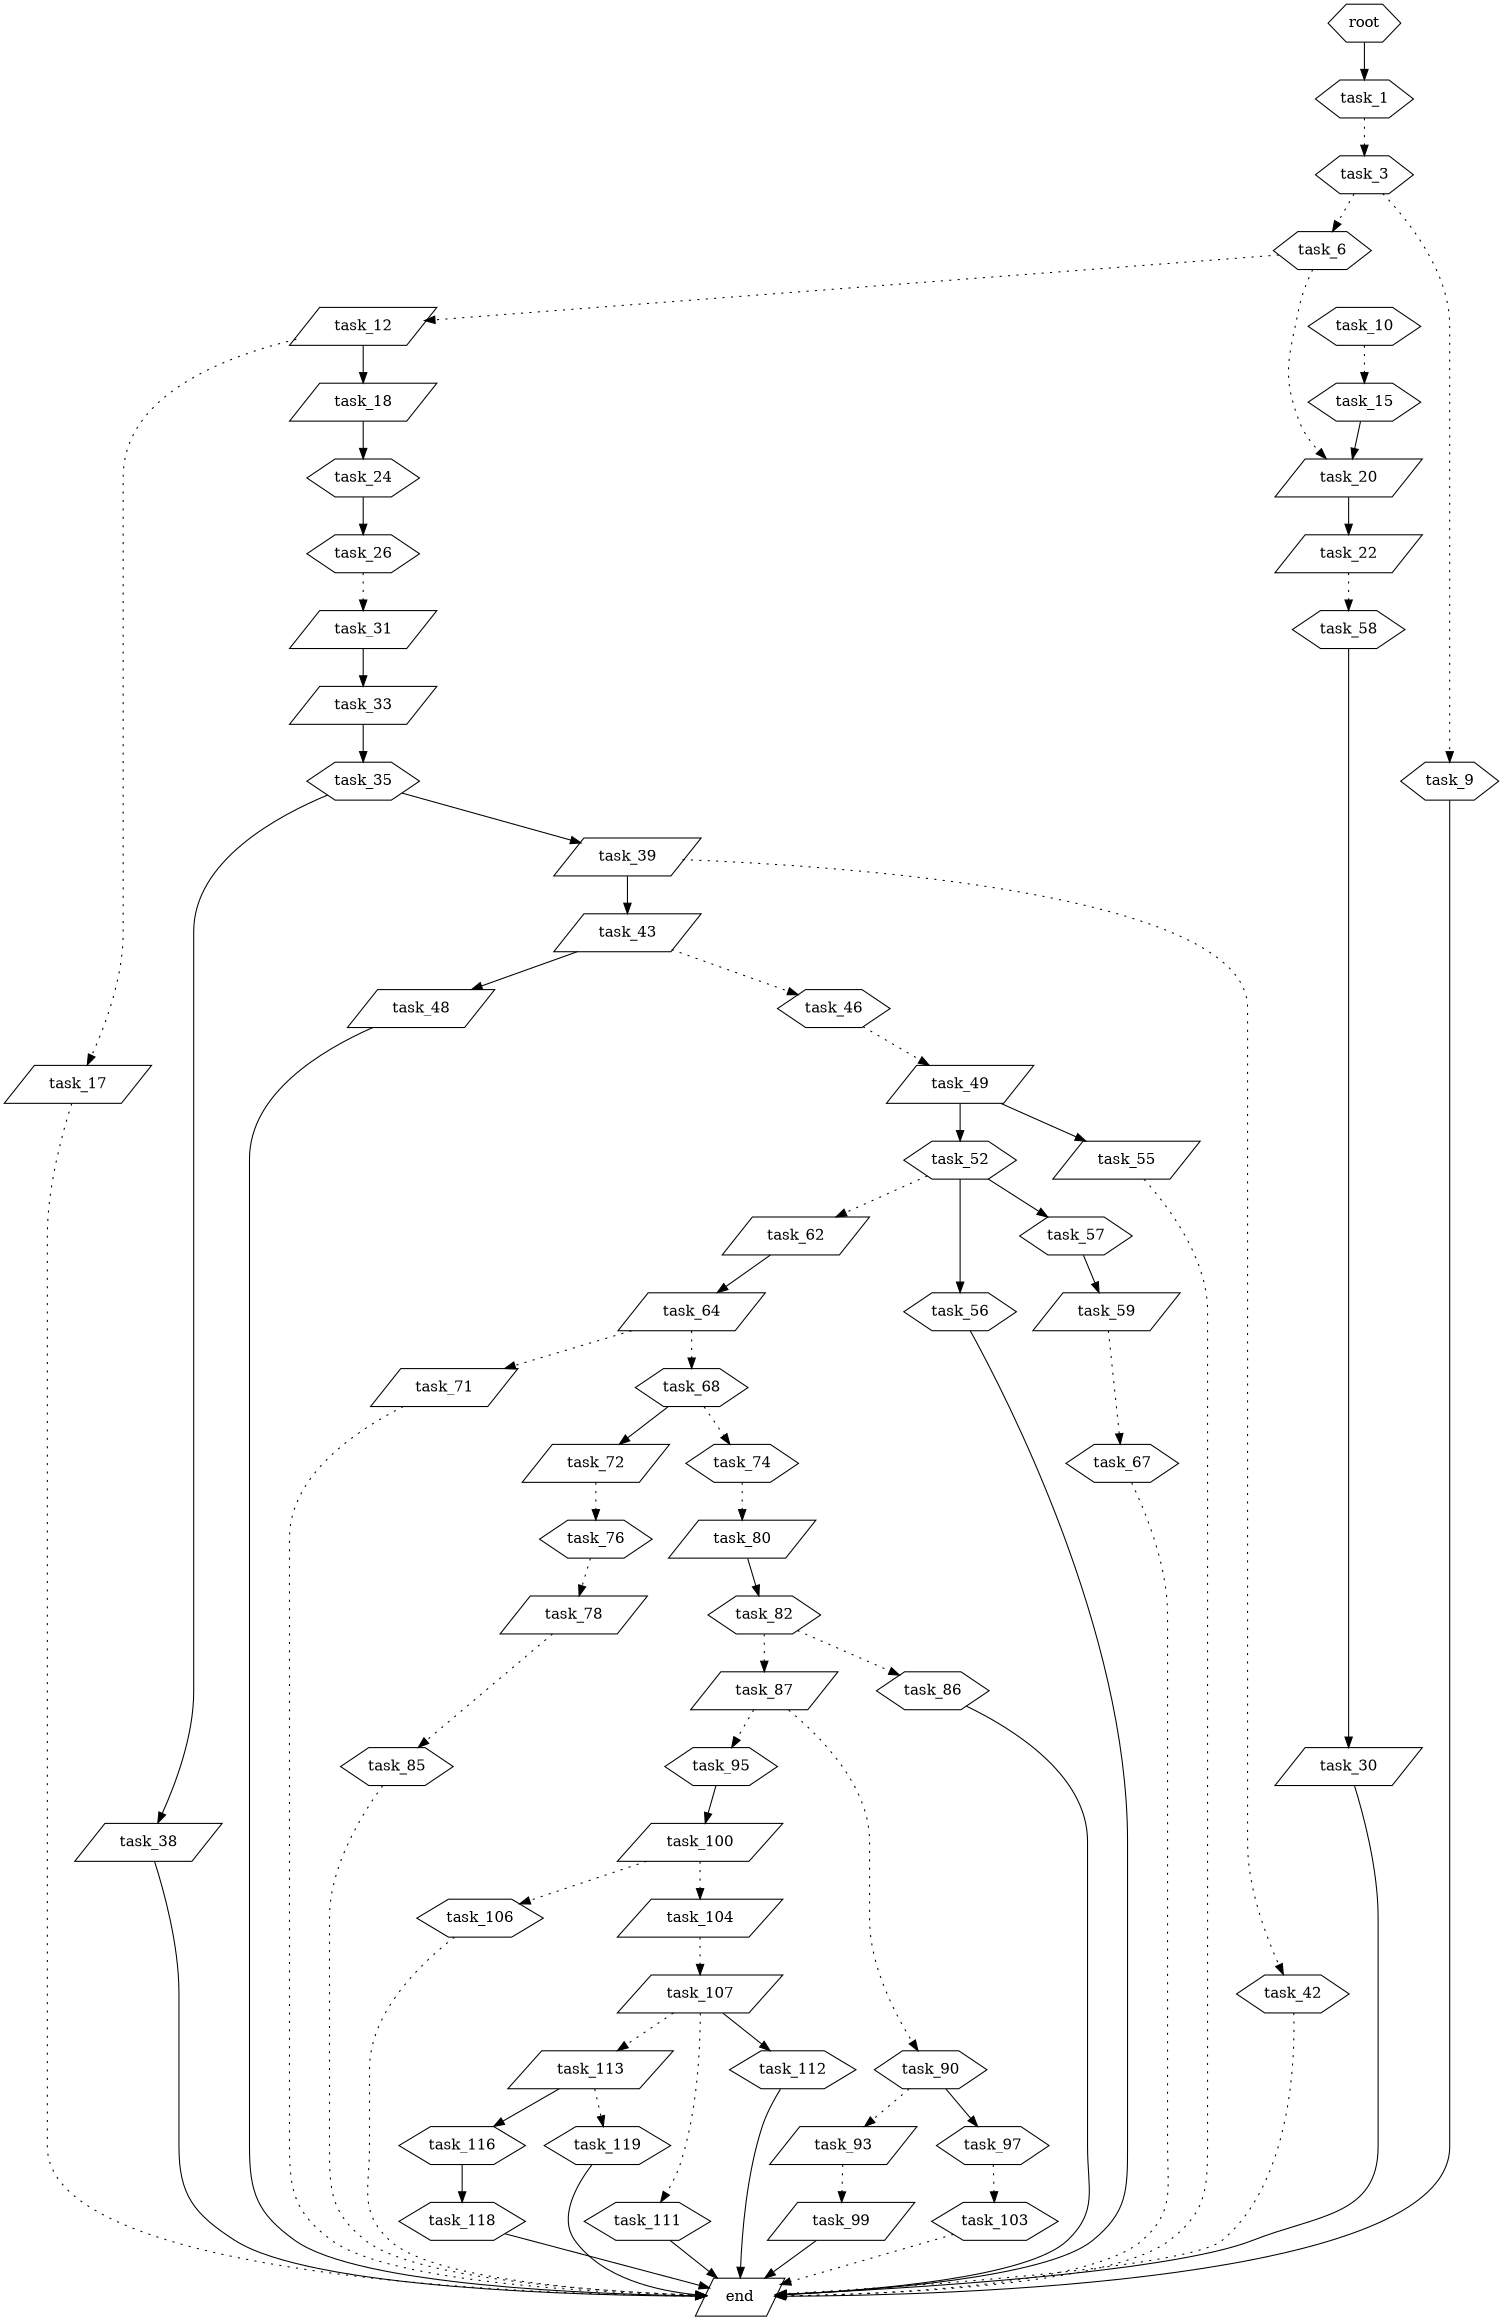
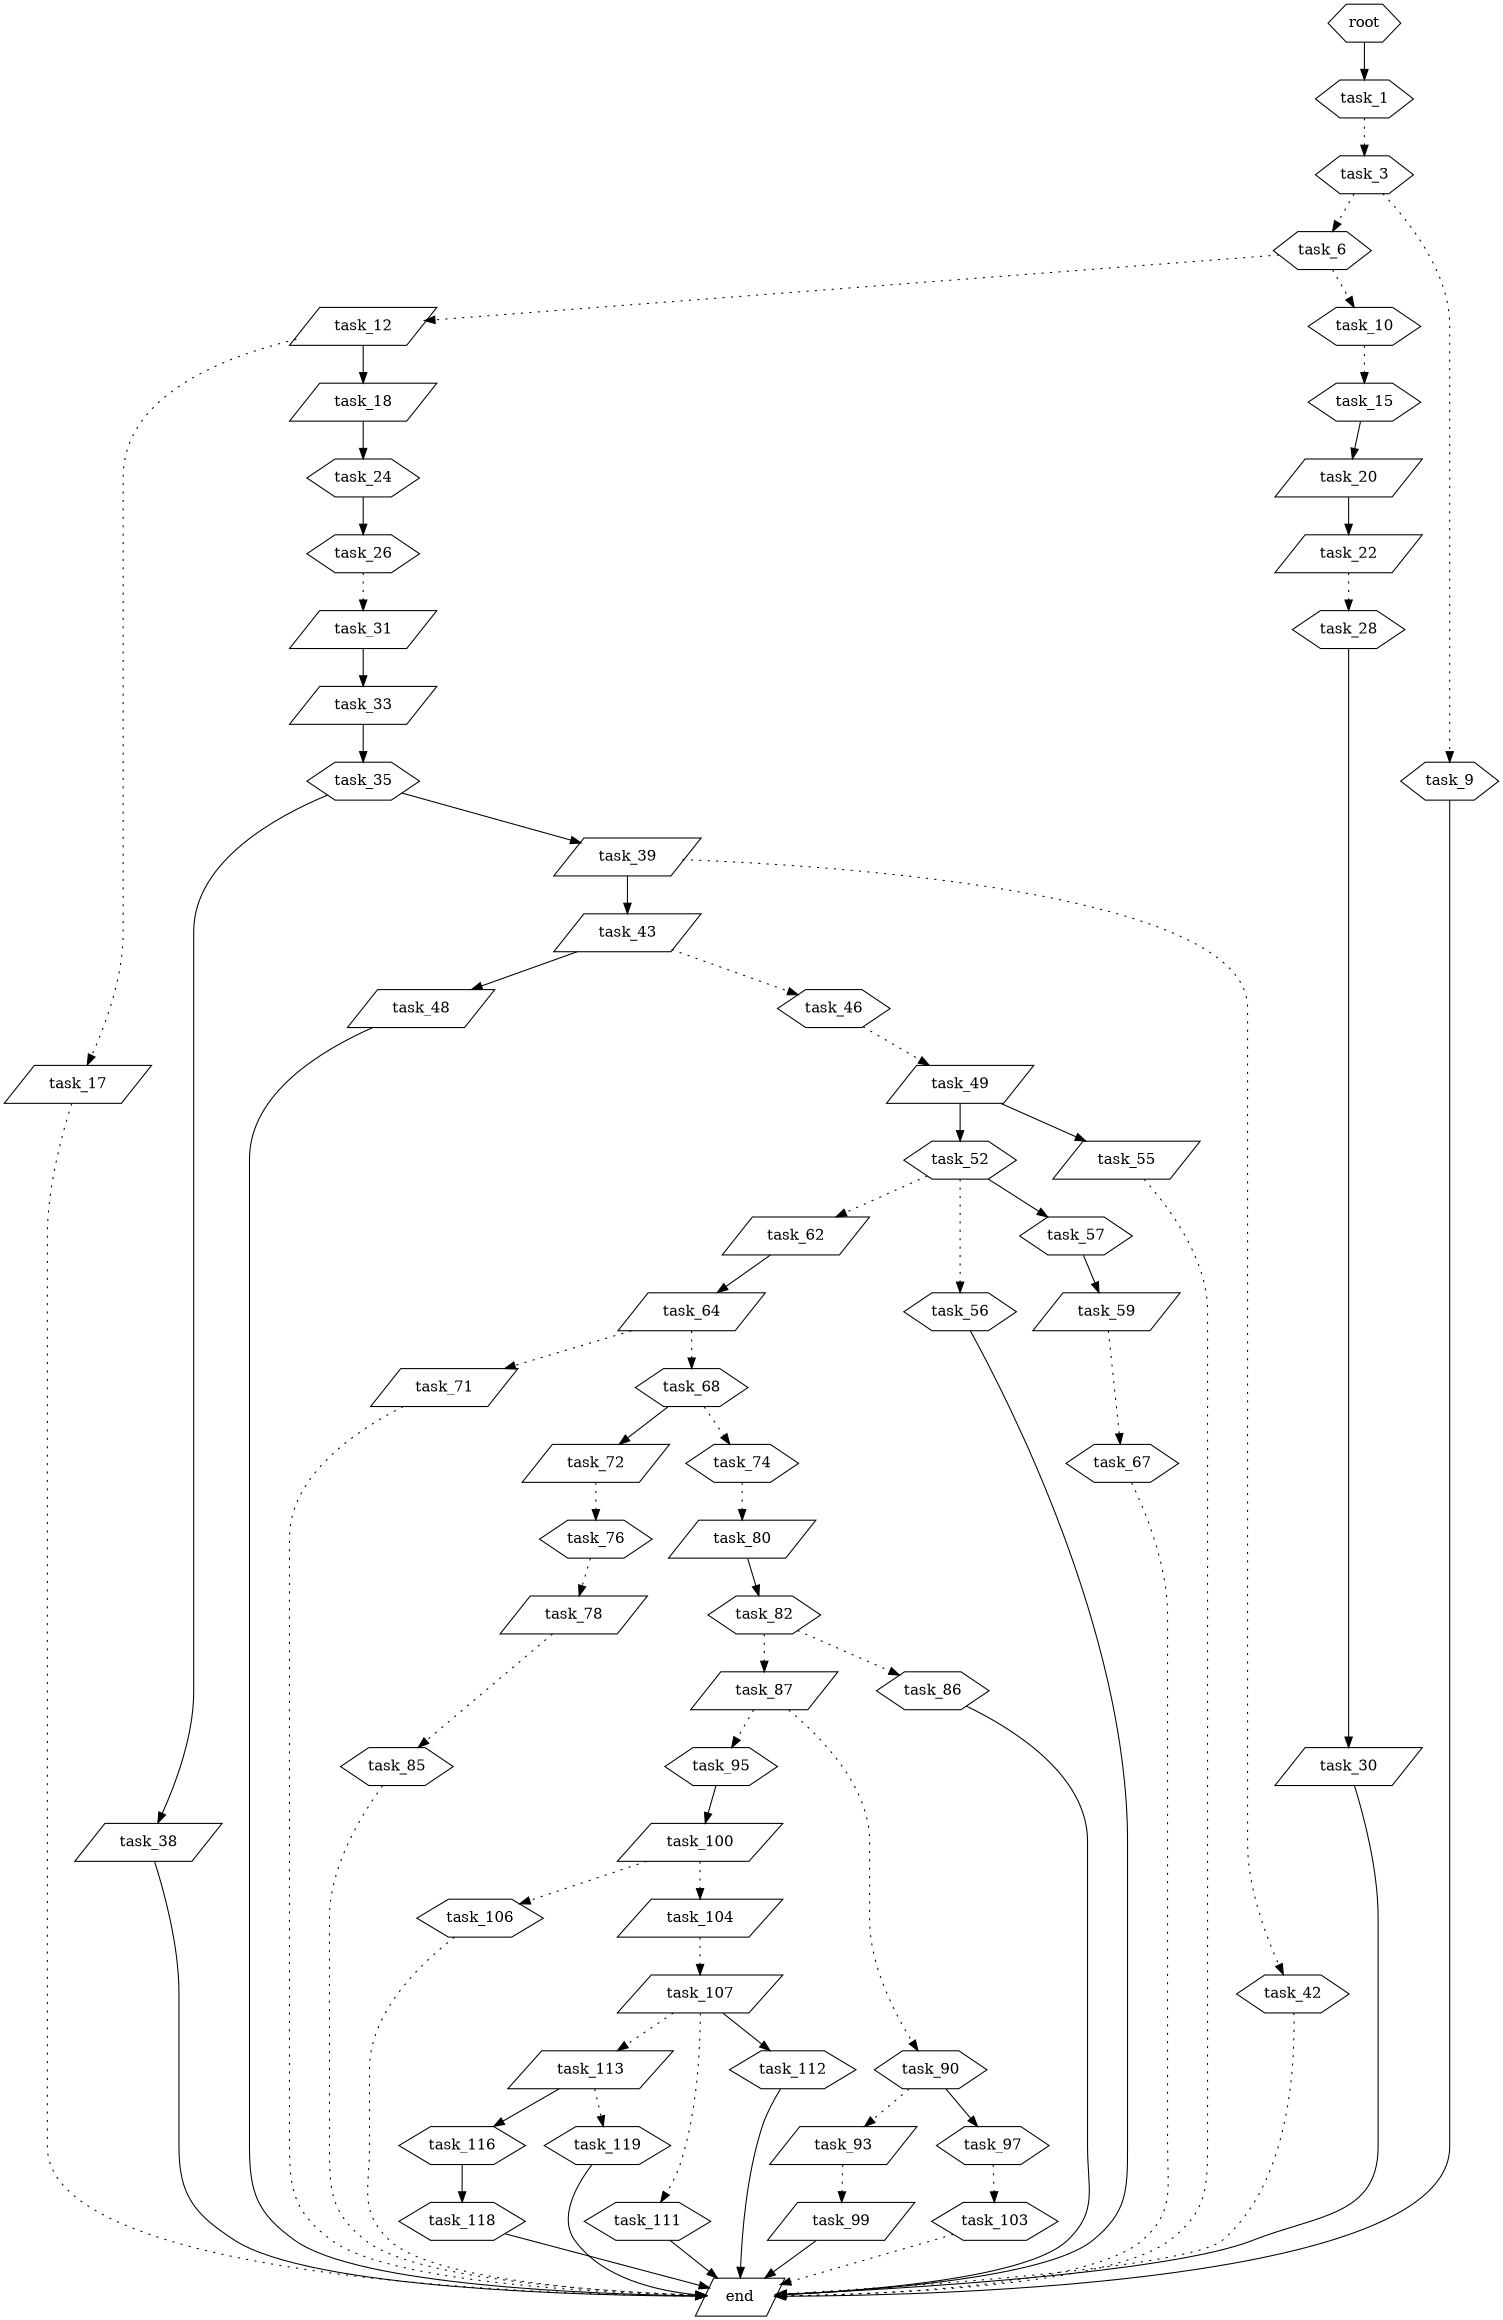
  digraph {
    node [shape=hexagon]
    edge [style=dotted]
    root
    task_1
    task_3
    task_6
    task_9
    task_10
    task_12 [shape=parallelogram]
    end [shape=parallelogram]
    task_15
    task_17 [shape=parallelogram]
    task_18 [shape=parallelogram]
    task_20 [shape=parallelogram]
    task_24
    task_22 [shape=parallelogram]
    task_26
-   task_28 [label=task_58]
+   task_28
    task_31 [shape=parallelogram]
    task_30 [shape=parallelogram]
    task_33 [shape=parallelogram]
    task_35
    task_38 [shape=parallelogram]
    task_39 [shape=parallelogram]
    task_42
    task_43 [shape=parallelogram]
    task_46
    task_48 [shape=parallelogram]
    task_49 [shape=parallelogram]
    task_52
    task_55 [shape=parallelogram]
    task_56
    task_57
    task_62 [shape=parallelogram]
    task_59 [shape=parallelogram]
    task_67
    task_64 [shape=parallelogram]
    task_68
    task_71 [shape=parallelogram]
    task_72 [shape=parallelogram]
    task_74
    task_76
    task_80 [shape=parallelogram]
    task_78 [shape=parallelogram]
    task_82
    task_85
    task_86
    task_87 [shape=parallelogram]
    task_90
    task_95
    task_93 [shape=parallelogram]
    task_97
    task_100 [shape=parallelogram]
    task_99 [shape=parallelogram]
    task_103
    task_104 [shape=parallelogram]
    task_106
    task_107 [shape=parallelogram]
    task_111
    task_112
    task_113 [shape=parallelogram]
    task_116
    task_119
    task_118
    root -> task_1 [style=solid]
    task_1 -> task_3
    task_3 -> task_6
    task_3 -> task_9
-   task_6 -> task_20
+   task_6 -> task_10
    task_6 -> task_12
    task_9 -> end [style=solid]
    task_10 -> task_15
    task_12 -> task_17
    task_12 -> task_18 [style=solid]
    task_15 -> task_20 [style=solid]
    task_17 -> end
    task_18 -> task_24 [style=solid]
    task_20 -> task_22 [style=solid]
    task_24 -> task_26 [style=solid]
    task_22 -> task_28
    task_26 -> task_31
    task_28 -> task_30 [style=solid]
    task_31 -> task_33 [style=solid]
    task_30 -> end [style=solid]
    task_33 -> task_35 [style=solid]
    task_35 -> task_38 [style=solid]
    task_35 -> task_39 [style=solid]
    task_38 -> end [style=solid]
    task_39 -> task_42
    task_39 -> task_43 [style=solid]
    task_42 -> end
    task_43 -> task_46
    task_43 -> task_48 [style=solid]
    task_46 -> task_49
    task_48 -> end [style=solid]
    task_49 -> task_52 [style=solid]
    task_49 -> task_55 [style=solid]
-   task_52 -> task_56 [style=solid]
+   task_52 -> task_56
    task_52 -> task_57 [style=solid]
    task_52 -> task_62
    task_55 -> end
    task_56 -> end [style=solid]
    task_57 -> task_59 [style=solid]
    task_62 -> task_64 [style=solid]
    task_59 -> task_67
    task_67 -> end
    task_64 -> task_68
    task_64 -> task_71
    task_68 -> task_72 [style=solid]
    task_68 -> task_74
    task_71 -> end
    task_72 -> task_76
    task_74 -> task_80
    task_76 -> task_78
    task_80 -> task_82 [style=solid]
    task_78 -> task_85
    task_82 -> task_86
    task_82 -> task_87
    task_85 -> end
    task_86 -> end [style=solid]
    task_87 -> task_90
    task_87 -> task_95
    task_90 -> task_93
    task_90 -> task_97 [style=solid]
    task_95 -> task_100 [style=solid]
    task_93 -> task_99
    task_97 -> task_103
    task_100 -> task_104
    task_100 -> task_106
    task_99 -> end [style=solid]
    task_103 -> end
    task_104 -> task_107
    task_106 -> end
    task_107 -> task_111
    task_107 -> task_112 [style=solid]
    task_107 -> task_113
    task_111 -> end [style=solid]
    task_112 -> end [style=solid]
    task_113 -> task_116 [style=solid]
    task_113 -> task_119
    task_116 -> task_118 [style=solid]
    task_119 -> end [style=solid]
    task_118 -> end [style=solid]
  }
